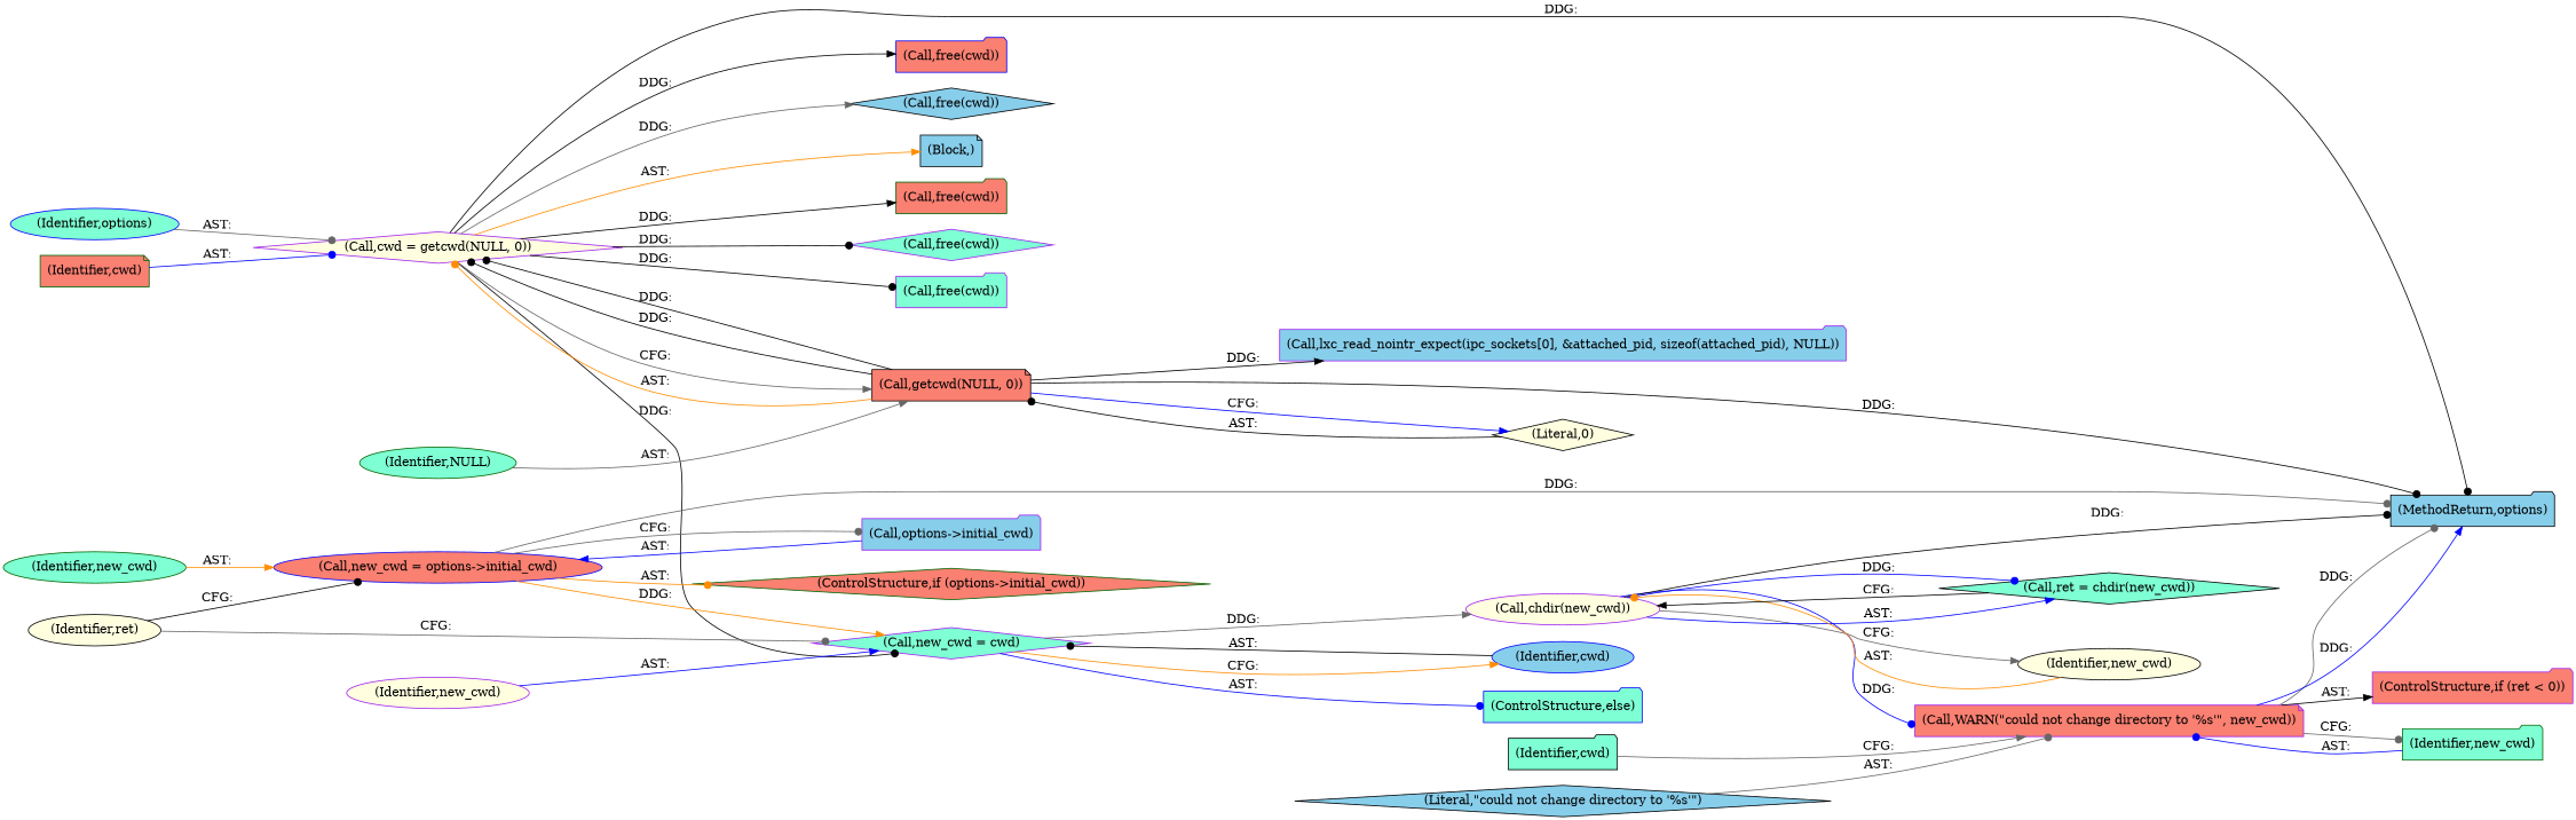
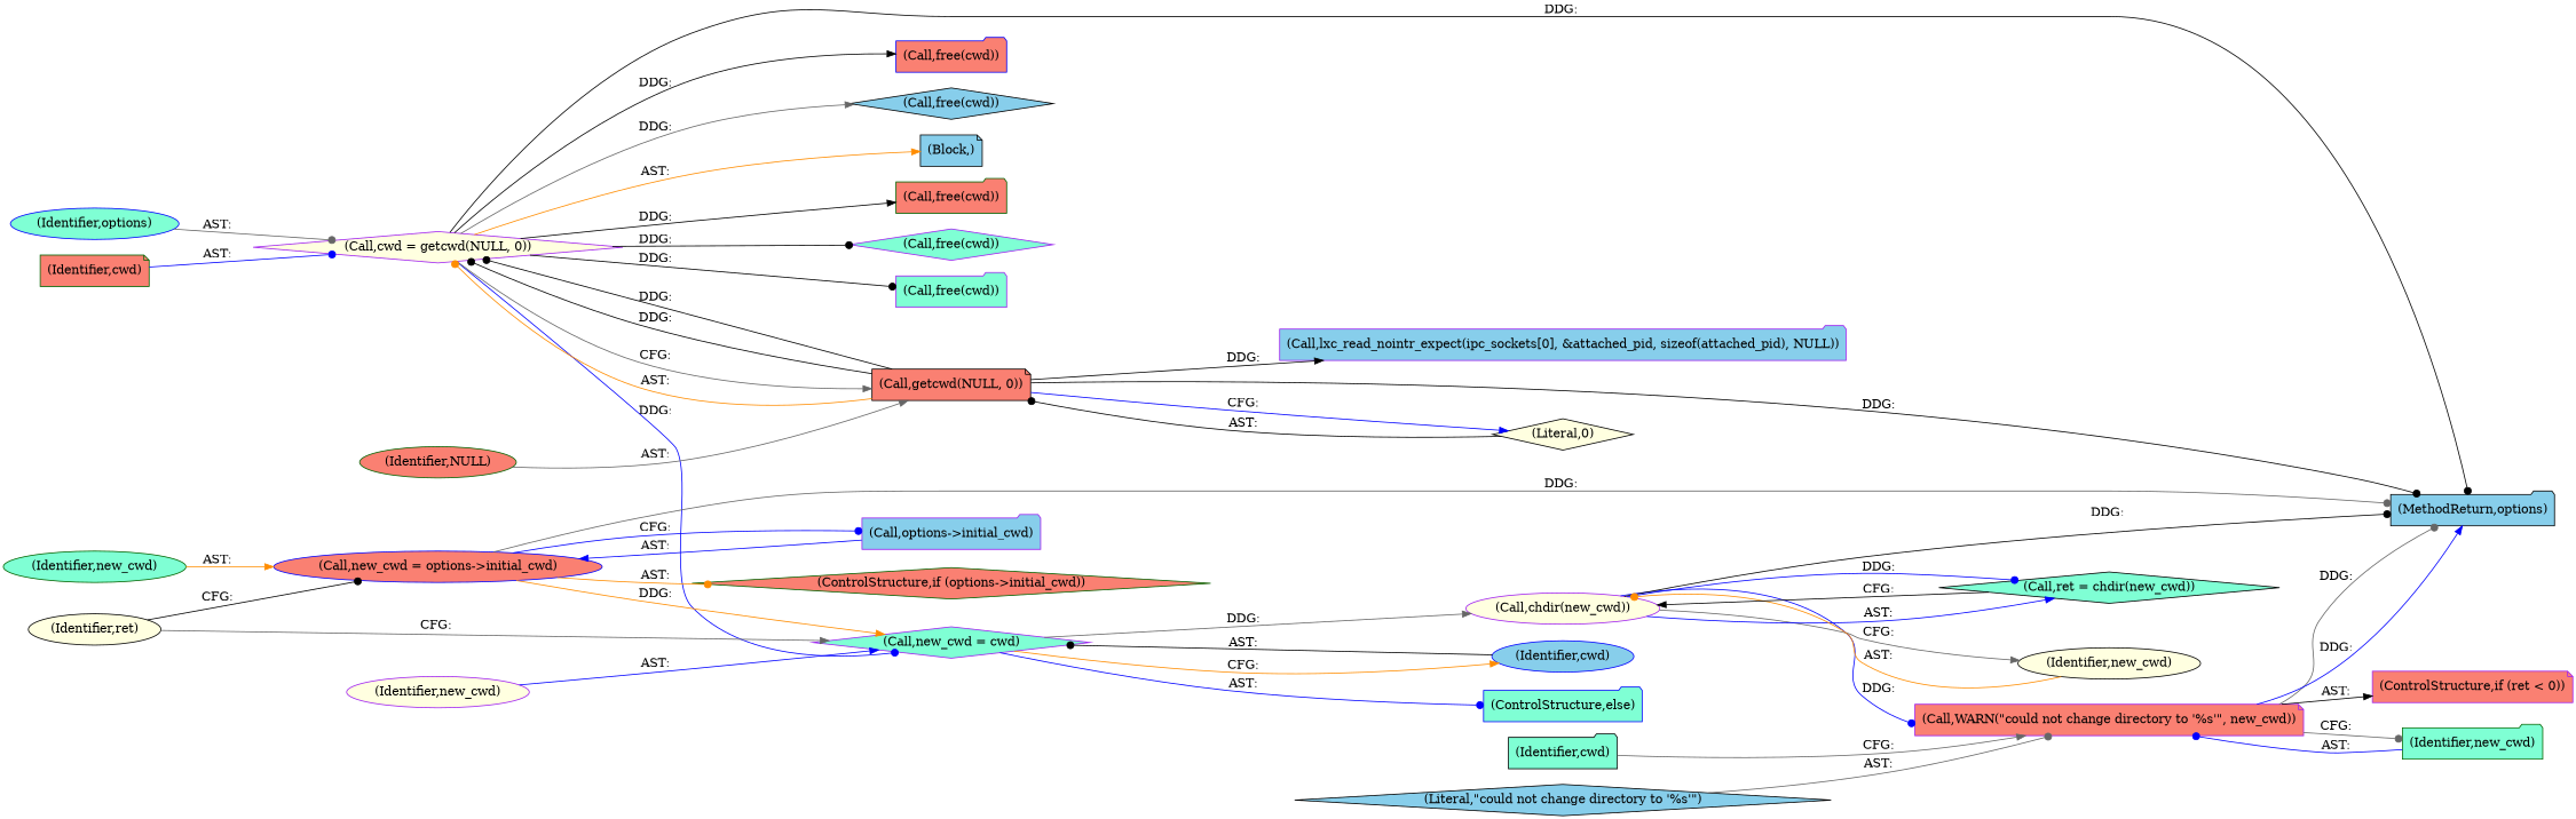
  digraph {
    rankdir=LR
    node [color=purple fillcolor=aquamarine shape=folder style=filled]
    edge [arrowhead=dot color=black]
    n1 [fillcolor=salmon label="(Call,WARN(\"could not change directory to '%s'\", new_cwd))" shape=note]
    n2 [color=darkgreen label="(Identifier,new_cwd)"]
-   n3 [fillcolor=salmon label="(ControlStructure,if (ret < 0))"]
+   n3 [fillcolor=salmon label="(ControlStructure,if (ret < 0))" shape=note]
    n4 [color=black fillcolor=skyblue label="(MethodReturn,options)"]
    n5 [fillcolor=lightyellow label="(Call,chdir(new_cwd))" shape=ellipse]
    n6 [color=black fillcolor=lightyellow label="(Identifier,new_cwd)" shape=ellipse]
    n7 [color=black label="(Call,ret = chdir(new_cwd))" shape=diamond]
    n8 [label="(Call,new_cwd = cwd)" shape=diamond]
    n9 [color=blue label="(ControlStructure,else)"]
    n10 [color=blue fillcolor=skyblue label="(Identifier,cwd)" shape=ellipse]
    n11 [fillcolor=lightyellow label="(Call,cwd = getcwd(NULL, 0))" shape=diamond]
    n12 [color=black fillcolor=salmon label="(Call,getcwd(NULL, 0))" shape=note]
    n13 [color=blue fillcolor=salmon label="(Call,free(cwd))"]
    n14 [color=black fillcolor=skyblue label="(Call,free(cwd))" shape=diamond]
    n15 [color=black fillcolor=skyblue label="(Block,)" shape=note]
    n16 [color=darkgreen fillcolor=salmon label="(Call,free(cwd))"]
    n17 [label="(Call,free(cwd))" shape=diamond]
    n18 [label="(Call,free(cwd))"]
    n19 [color=black fillcolor=lightyellow label="(Literal,0)" shape=diamond]
    n20 [fillcolor=skyblue label="(Call,lxc_read_nointr_expect(ipc_sockets[0], &attached_pid, sizeof(attached_pid), NULL))"]
    n21 [color=blue fillcolor=salmon label="(Call,new_cwd = options->initial_cwd)" shape=ellipse]
    n22 [fillcolor=skyblue label="(Call,options->initial_cwd)"]
    n23 [color=darkgreen fillcolor=salmon label="(ControlStructure,if (options->initial_cwd))" shape=diamond]
    n24 [color=black label="(Identifier,cwd)"]
    n25 [color=darkgreen fillcolor=salmon label="(Identifier,cwd)" shape=note]
-   n26 [color=darkgreen label="(Identifier,NULL)" shape=ellipse]
+   n26 [color=darkgreen fillcolor=salmon label="(Identifier,NULL)" shape=ellipse]
    n27 [color=blue label="(Identifier,options)" shape=ellipse]
    n28 [color=darkgreen label="(Identifier,new_cwd)" shape=ellipse]
    n29 [fillcolor=lightyellow label="(Identifier,new_cwd)" shape=ellipse]
    n30 [color=black fillcolor=lightyellow label="(Identifier,ret)" shape=ellipse]
    n31 [color=black fillcolor=skyblue label="(Literal,\"could not change directory to '%s'\")" shape=diamond]
    n1 -> n2 [color=gray40 label="CFG: "]
    n1 -> n3 [arrowhead=normal label="AST: "]
    n1 -> n4 [color=gray40 label="DDG: "]
    n1 -> n4 [arrowhead=normal color=blue label="DDG: "]
    n2 -> n1 [color=blue label="AST: "]
    n5 -> n1 [color=blue label="DDG: "]
    n5 -> n4 [label="DDG: "]
    n5 -> n6 [arrowhead=normal color=gray40 label="CFG: "]
    n5 -> n7 [arrowhead=normal color=blue label="AST: "]
    n5 -> n7 [color=blue label="DDG: "]
    n6 -> n5 [color=darkorange label="AST: "]
    n7 -> n5 [arrowhead=normal label="CFG: "]
    n8 -> n5 [arrowhead=normal color=gray40 label="DDG: "]
    n8 -> n9 [color=blue label="AST: "]
    n8 -> n10 [arrowhead=normal color=darkorange label="CFG: "]
    n10 -> n8 [label="AST: "]
    n11 -> n4 [label="DDG: "]
-   n11 -> n8 [label="DDG: "]
+   n11 -> n8 [color=blue label="DDG: "]
    n11 -> n12 [arrowhead=normal color=gray40 label="CFG: "]
    n11 -> n13 [arrowhead=normal label="DDG: "]
    n11 -> n14 [arrowhead=normal color=gray40 label="DDG: "]
    n11 -> n15 [arrowhead=normal color=darkorange label="AST: "]
    n11 -> n16 [arrowhead=normal label="DDG: "]
    n11 -> n17 [label="DDG: "]
    n11 -> n18 [label="DDG: "]
    n12 -> n4 [label="DDG: "]
    n12 -> n11 [color=darkorange label="AST: "]
    n12 -> n11 [label="DDG: "]
    n12 -> n11 [label="DDG: "]
    n12 -> n19 [arrowhead=normal color=blue label="CFG: "]
    n12 -> n20 [arrowhead=normal label="DDG: "]
    n19 -> n12 [label="AST: "]
    n21 -> n4 [color=gray40 label="DDG: "]
    n21 -> n8 [arrowhead=normal color=darkorange label="DDG: "]
-   n21 -> n22 [color=gray40 label="CFG: "]
+   n21 -> n22 [color=blue label="CFG: "]
    n21 -> n23 [color=darkorange label="AST: "]
    n22 -> n21 [arrowhead=normal color=blue label="AST: "]
    n24 -> n1 [arrowhead=normal color=gray40 label="CFG: "]
    n25 -> n11 [color=blue label="AST: "]
    n26 -> n12 [arrowhead=normal color=gray40 label="AST: "]
    n27 -> n11 [color=gray40 label="AST: "]
    n28 -> n21 [arrowhead=normal color=darkorange label="AST: "]
    n29 -> n8 [arrowhead=normal color=blue label="AST: "]
-   n30 -> n8 [color=gray40 label="CFG: "]
+   n30 -> n8 [arrowhead=normal color=gray40 label="CFG: "]
    n30 -> n21 [label="CFG: "]
    n31 -> n1 [color=gray40 label="AST: "]
  }
